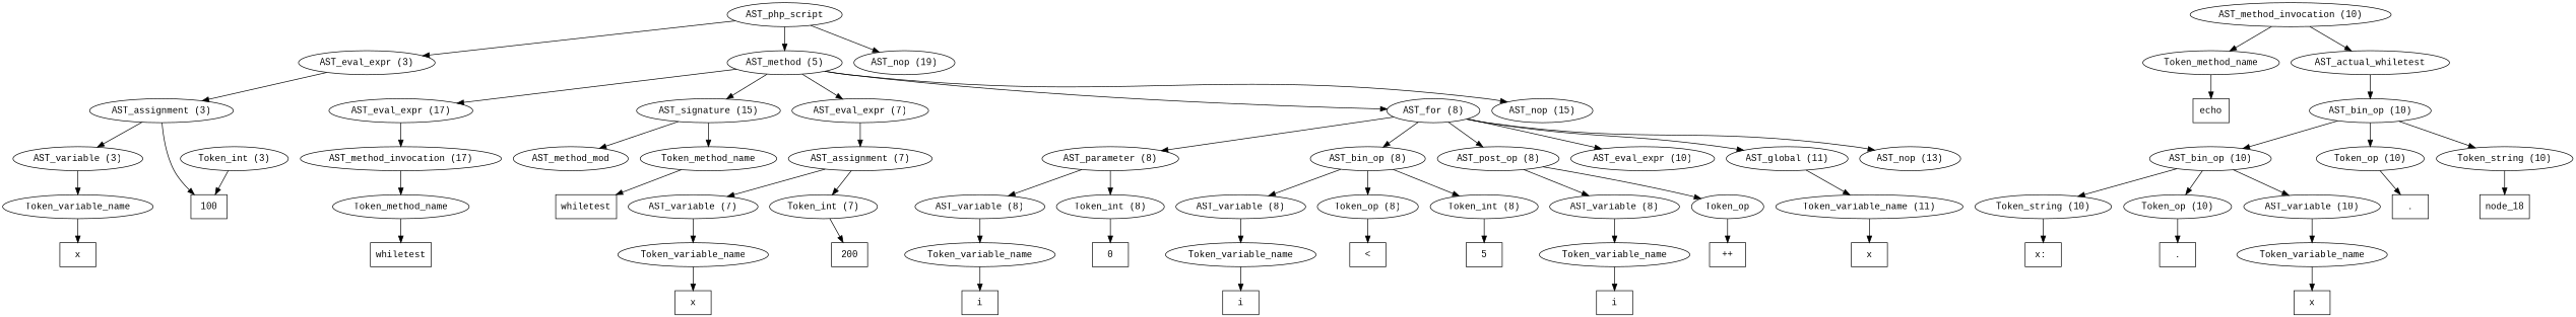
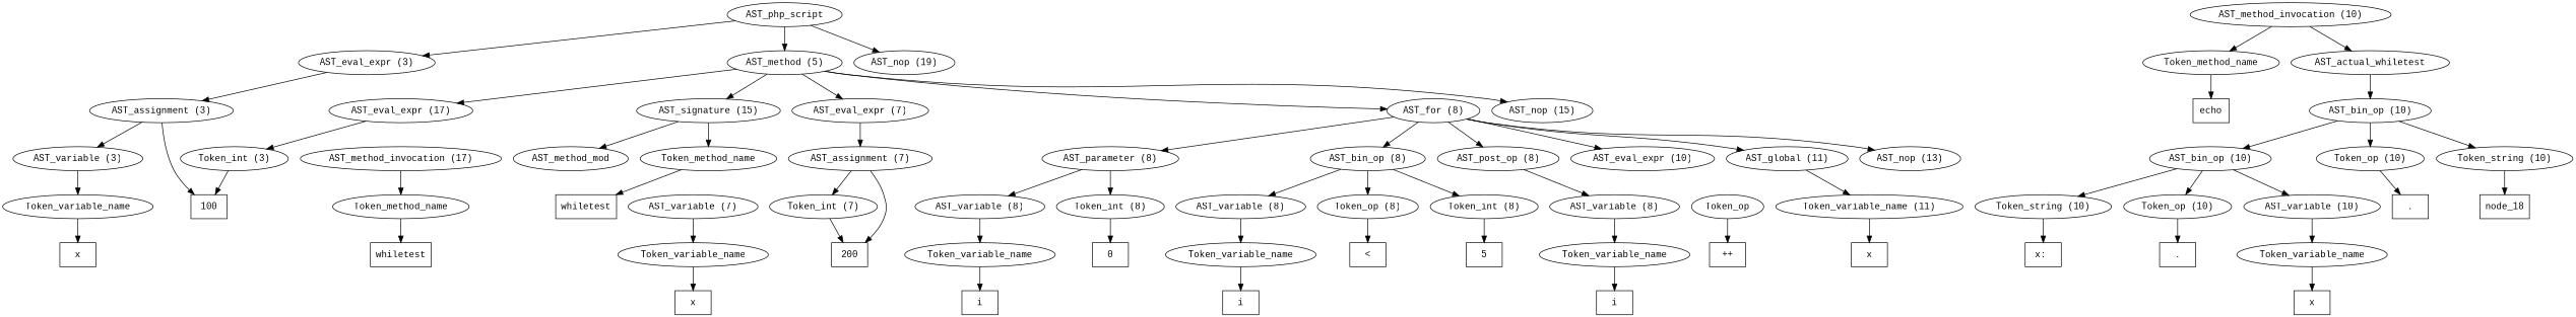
  digraph {
    fontname="Liberation Mono"
    node [fontname="Liberation Mono"]
    edge [fontname="Liberation Mono"]
    n1 [label=AST_php_script]
    n2 [label="AST_eval_expr (3)"]
    n3 [label="AST_method (5)"]
    n4 [label="AST_nop (19)"]
    n5 [label="AST_assignment (3)"]
    n6 [label="AST_eval_expr (17)"]
    n7 [label="AST_signature (15)"]
    n8 [label="AST_eval_expr (7)"]
    n9 [label="AST_for (8)"]
    n10 [label="AST_nop (15)"]
    n11 [label="AST_method_invocation (17)"]
    n12 [label="AST_variable (3)"]
    n13 [label=100 shape=box]
    n14 [label=Token_variable_name]
    n15 [label="Token_int (3)"]
    n16 [label=x shape=box]
    n17 [label=AST_method_mod]
    n18 [label=Token_method_name]
    n19 [label="AST_assignment (7)"]
    n20 [label="AST_parameter (8)"]
    n21 [label="AST_bin_op (8)"]
    n22 [label="AST_post_op (8)"]
    n23 [label="AST_eval_expr (10)"]
    n24 [label="AST_global (11)"]
    n25 [label="AST_nop (13)"]
    n26 [label=whiletest shape=box]
    n27 [label="AST_variable (7)"]
    n28 [label="Token_int (7)"]
    n29 [label=Token_variable_name]
    n30 [label=200 shape=box]
    n31 [label=x shape=box]
    n32 [label="AST_variable (8)"]
    n33 [label="Token_int (8)"]
    n34 [label="AST_variable (8)"]
    n35 [label="Token_op (8)"]
    n36 [label="Token_int (8)"]
    n37 [label="AST_variable (8)"]
    n38 [label=Token_op]
    n39 [label="Token_variable_name (11)"]
    n40 [label=Token_variable_name]
    n41 [label=0 shape=box]
    n42 [label=i shape=box]
    n43 [label=Token_variable_name]
    n44 [label="<" shape=box]
    n45 [label=5 shape=box]
    n46 [label=i shape=box]
    n47 [label=Token_variable_name]
    n48 [label="++" shape=box]
    n49 [label=i shape=box]
    n50 [label="AST_method_invocation (10)"]
    n51 [label=Token_method_name]
    n52 [label=AST_actual_whiletest]
    n53 [label=echo shape=box]
    n54 [label="AST_bin_op (10)"]
    n55 [label="AST_bin_op (10)"]
    n56 [label="Token_op (10)"]
    n57 [label="Token_string (10)"]
    n58 [label="Token_string (10)"]
    n59 [label="Token_op (10)"]
    n60 [label="AST_variable (10)"]
    n61 [label="." shape=box]
    n62 [label=node_18 shape=box]
    n63 [label="x: " shape=box]
    n64 [label="." shape=box]
    n65 [label=Token_variable_name]
    n66 [label=x shape=box]
    n67 [label=x shape=box]
    n68 [label=Token_method_name]
    n69 [label=whiletest shape=box]
    n1 -> n2
    n1 -> n3
    n1 -> n4
    n2 -> n5
    n3 -> n6
    n3 -> n7
    n3 -> n8
    n3 -> n9
    n3 -> n10
    n5 -> n12
    n5 -> n13
-   n6 -> n11
+   n6 -> n15
    n7 -> n17
    n7 -> n18
    n8 -> n19
    n9 -> n20
    n9 -> n21
    n9 -> n22
    n9 -> n23
    n9 -> n24
    n9 -> n25
    n11 -> n68
    n12 -> n14
    n14 -> n16
    n15 -> n13
    n18 -> n26
-   n19 -> n27
+   n19 -> n30
    n19 -> n28
    n20 -> n32
    n20 -> n33
    n21 -> n34
    n21 -> n35
    n21 -> n36
    n22 -> n37
-   n22 -> n38
    n24 -> n39
    n27 -> n29
    n28 -> n30
    n29 -> n31
    n32 -> n40
    n33 -> n41
    n34 -> n43
    n35 -> n44
    n36 -> n45
    n37 -> n47
    n38 -> n48
    n39 -> n67
    n40 -> n42
    n43 -> n46
    n47 -> n49
    n50 -> n51
    n50 -> n52
    n51 -> n53
    n52 -> n54
    n54 -> n55
    n54 -> n56
    n54 -> n57
    n55 -> n58
    n55 -> n59
    n55 -> n60
    n56 -> n61
    n57 -> n62
    n58 -> n63
    n59 -> n64
    n60 -> n65
    n65 -> n66
    n68 -> n69
  }
